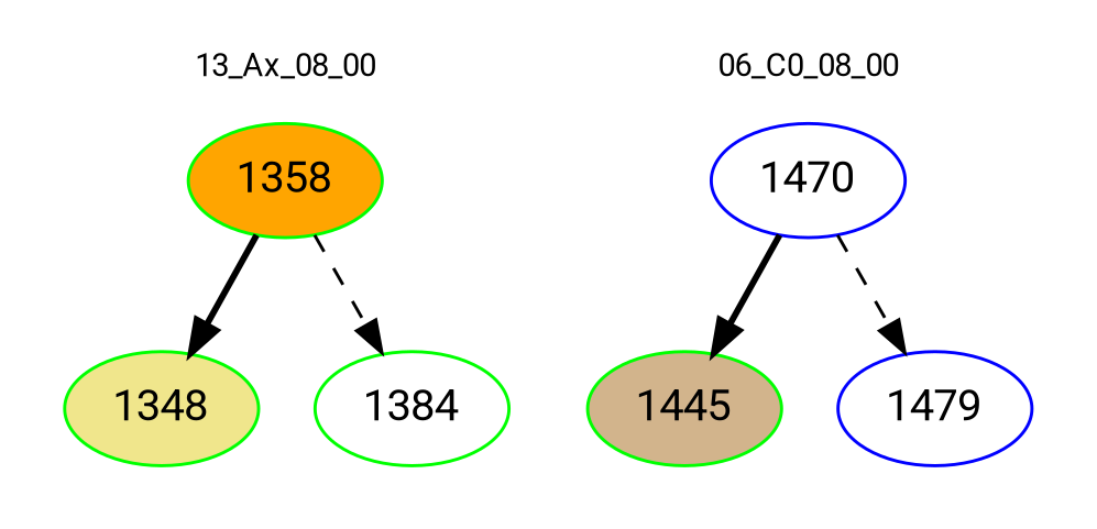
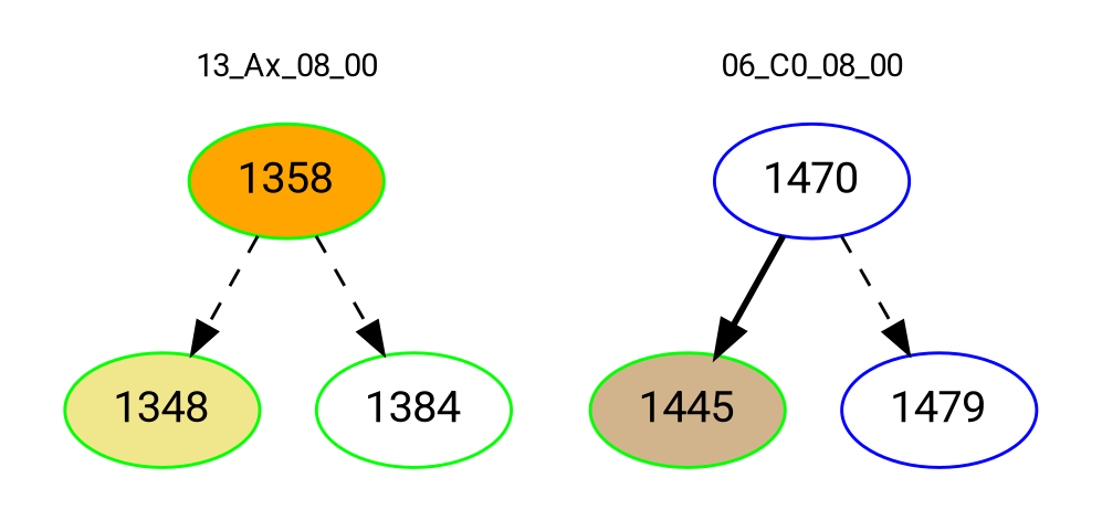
  digraph {
    fontname=Roboto
    node [color=green fillcolor=white fontname=Roboto style=filled]
    edge [color=black fontname=Roboto style=bold]
    n1 [fillcolor=orange label=1358]
    n2 [fillcolor=khaki label=1348]
    n3 [label=1384]
    n4 [color=blue label=1470]
    n5 [fillcolor=tan label=1445]
    n6 [color=blue label=1479]
    subgraph cluster_1 {
      color=white
      fontsize=10
      label="13_Ax_08_00"
      n1
      n2
      n3
    }
    subgraph cluster_2 {
      color=white
      fontsize=10
      label="06_C0_08_00"
      n4
      n5
      n6
    }
-   n1 -> n2
+   n1 -> n2 [style=dashed]
    n1 -> n3 [style=dashed]
    n4 -> n5
    n4 -> n6 [style=dashed]
  }
